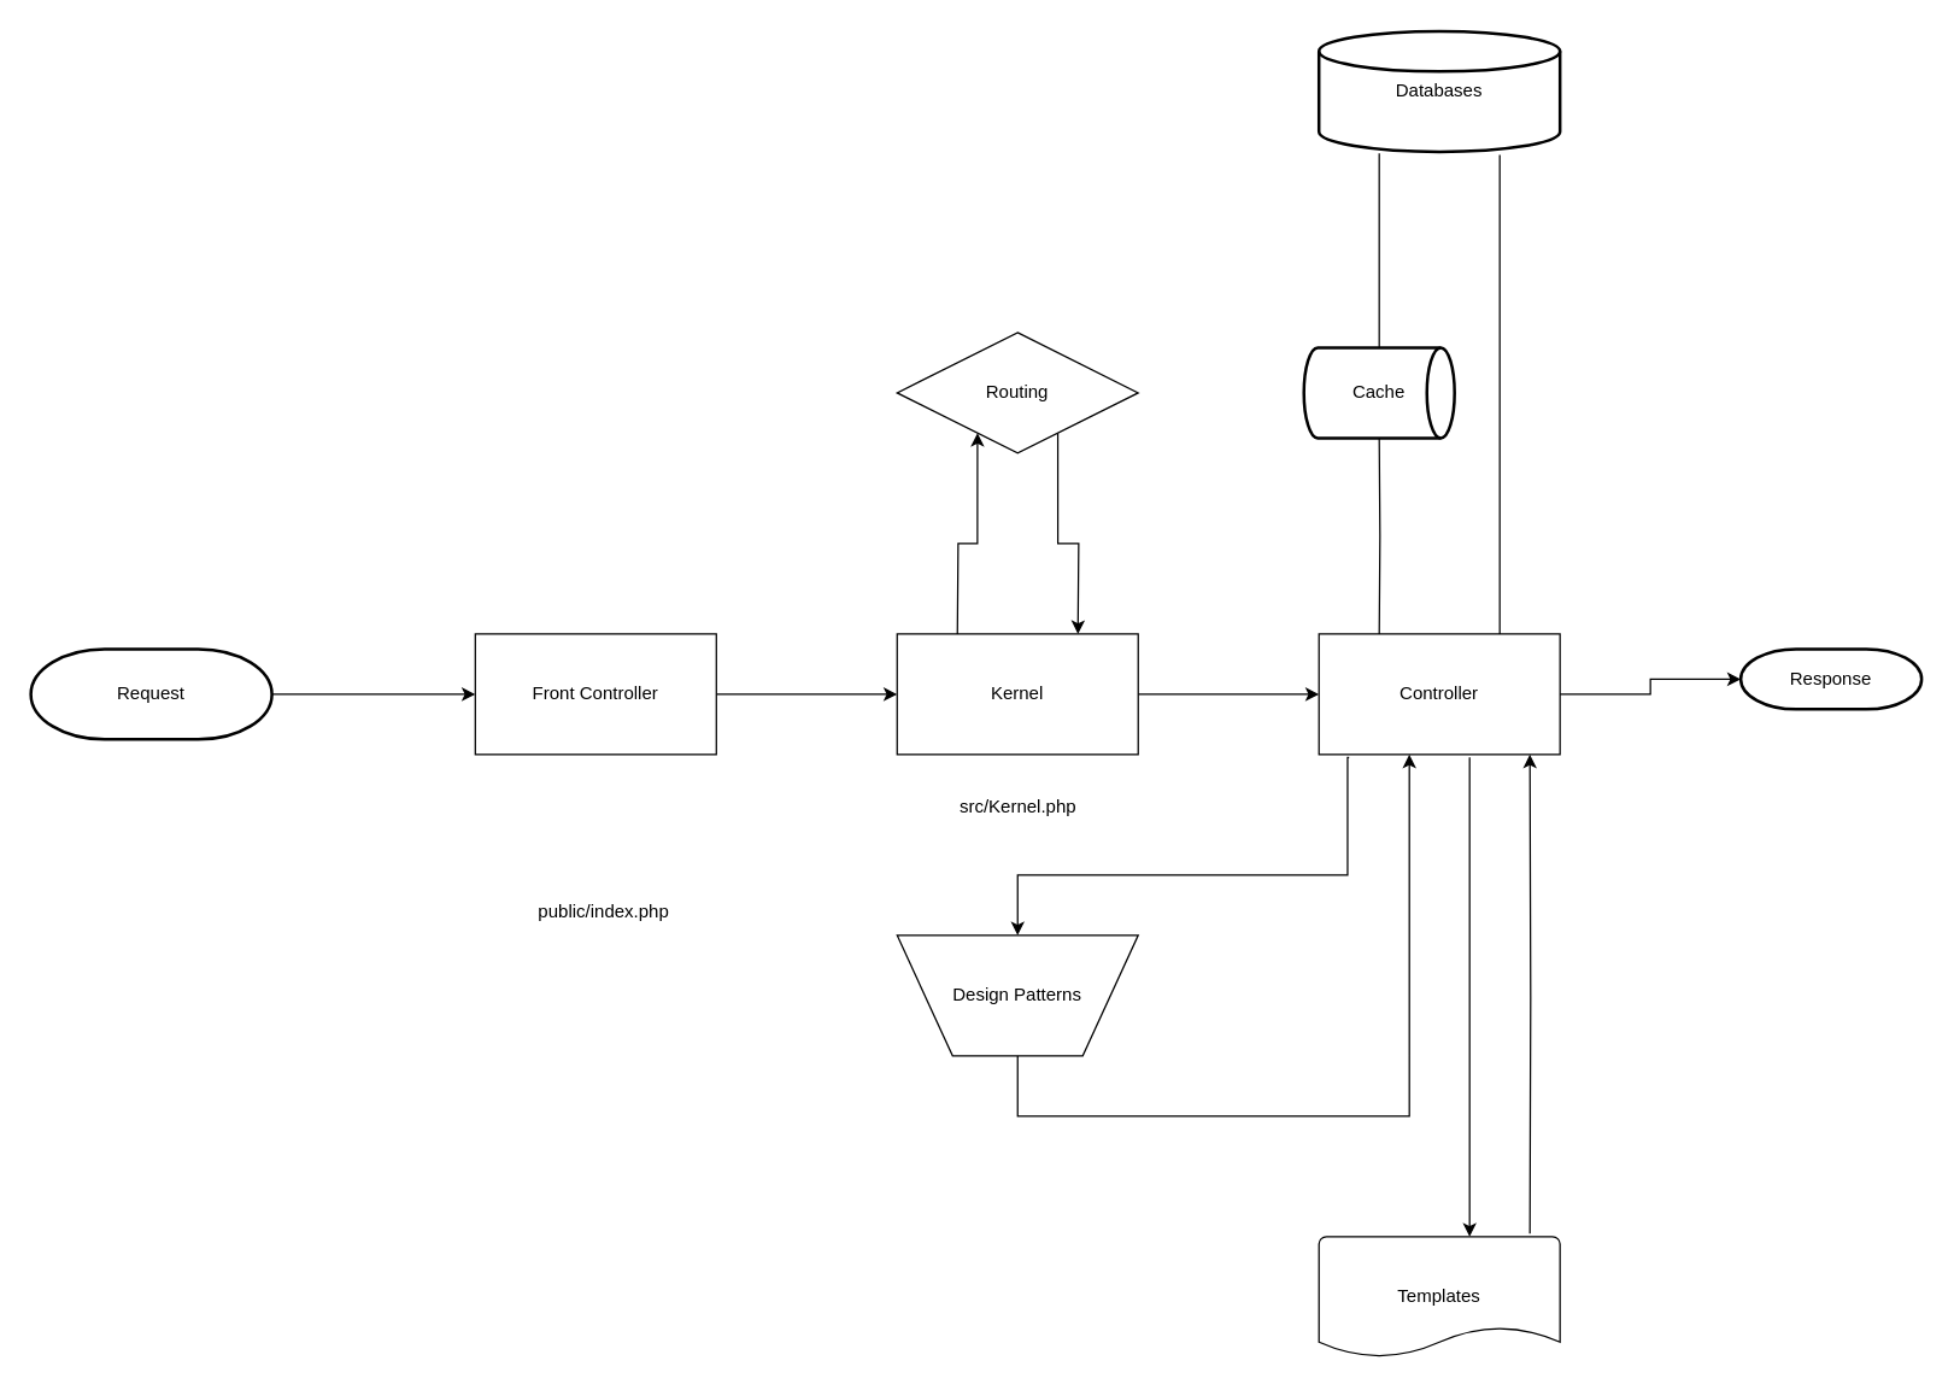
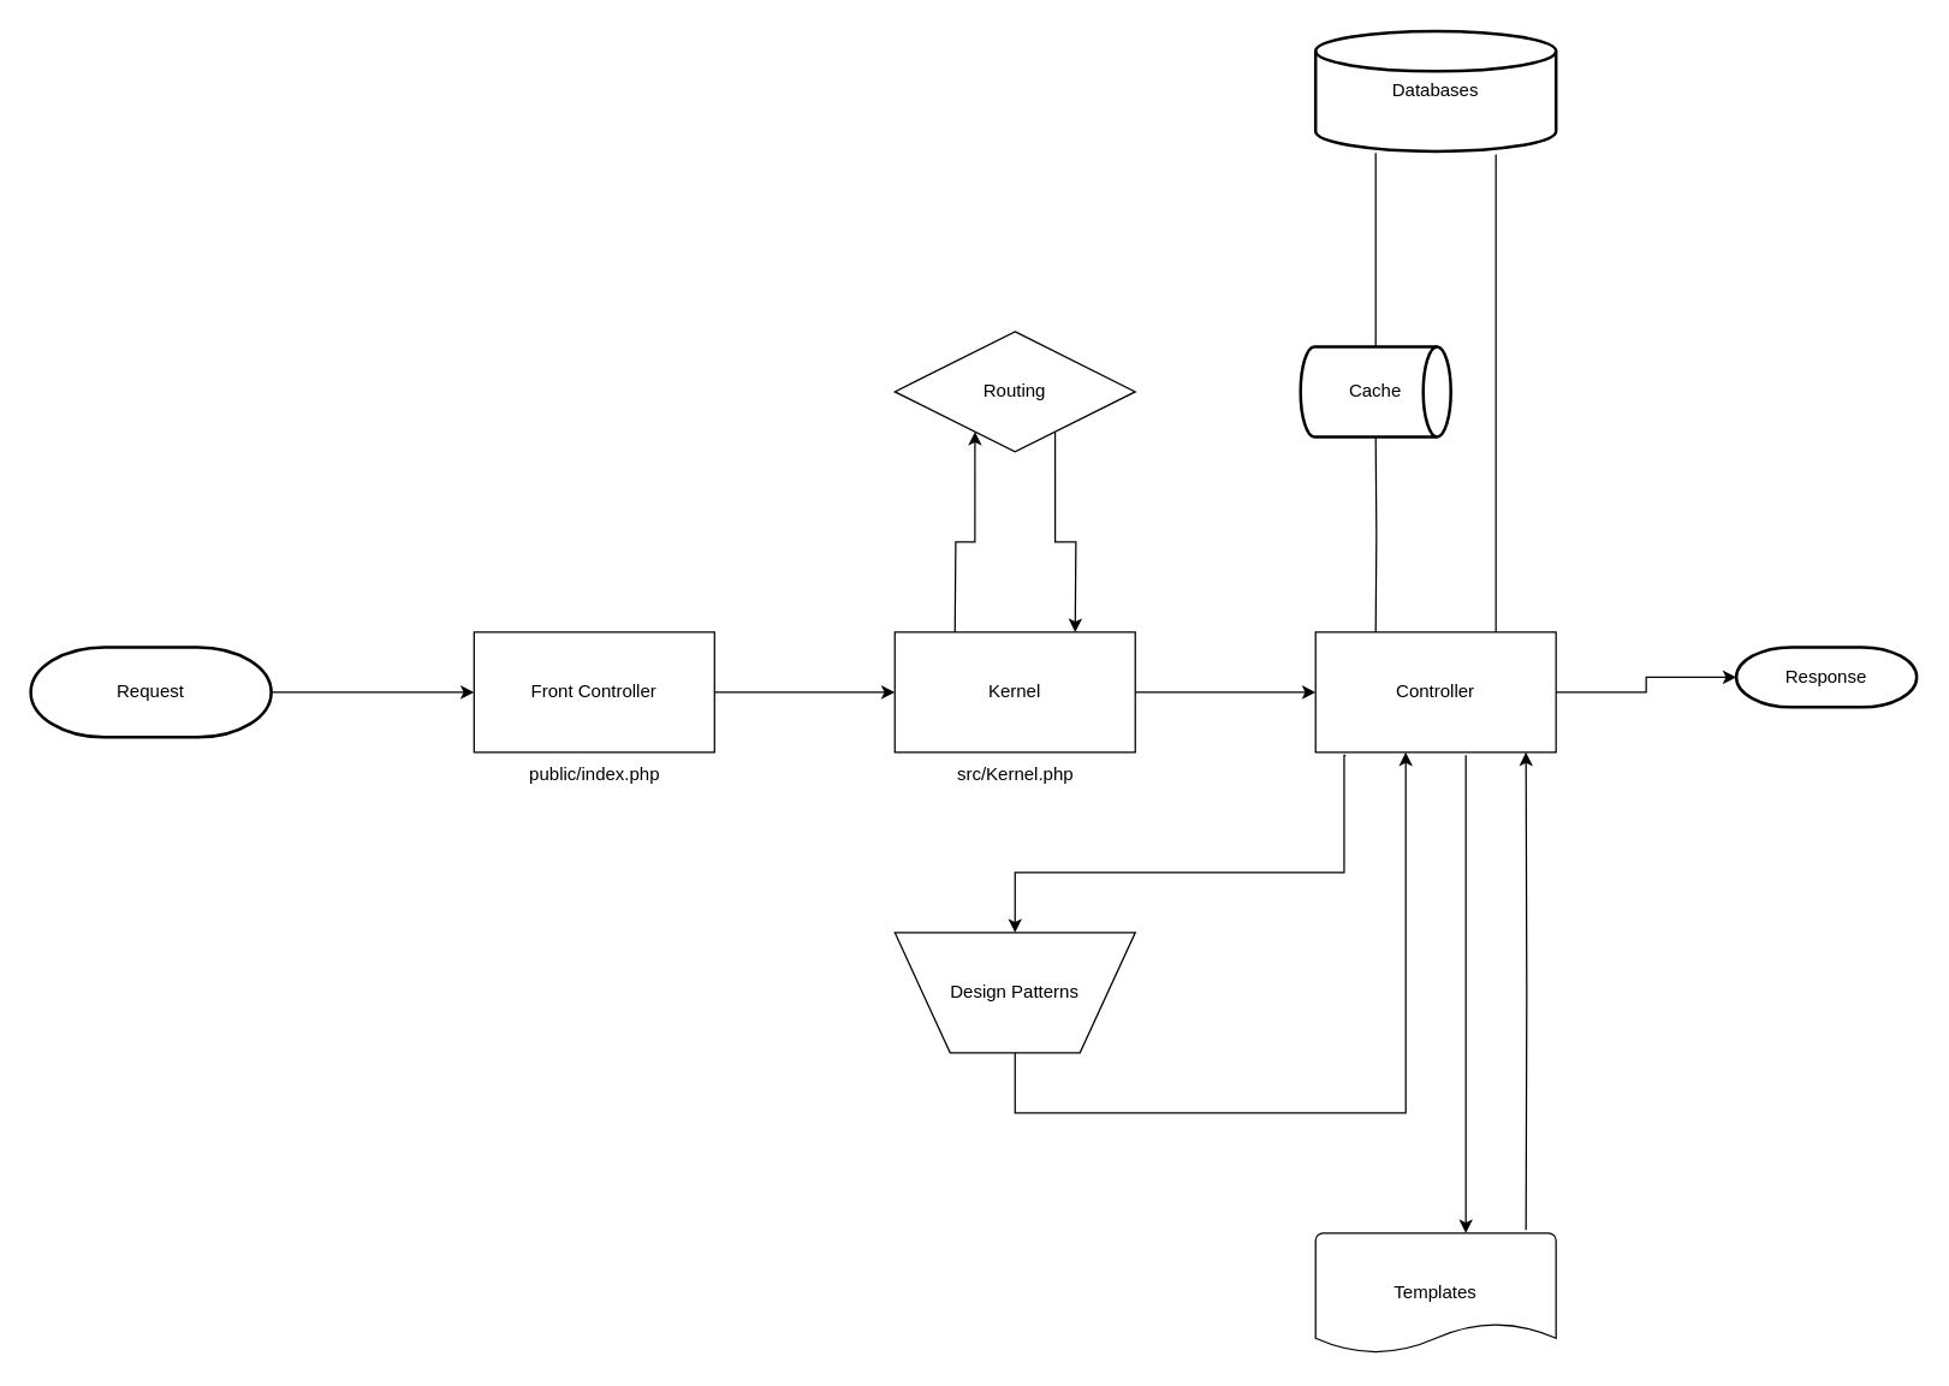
  <mxCell id="0" />
  <mxCell id="1" parent="0" />
  <mxCell id="2" style="edgeStyle=orthogonalEdgeStyle;rounded=0;orthogonalLoop=1;jettySize=auto;html=1;" parent="1" source="3" target="5" edge="1"><mxGeometry relative="1" as="geometry" /></mxCell>
  <mxCell id="3" value="Front Controller" style="rounded=0;whiteSpace=wrap;html=1;" parent="1" vertex="1"><mxGeometry x="315" y="420" width="160" height="80" as="geometry" /></mxCell>
  <mxCell id="4" style="edgeStyle=orthogonalEdgeStyle;rounded=0;orthogonalLoop=1;jettySize=auto;html=1;entryX=0;entryY=0.5;entryDx=0;entryDy=0;exitX=1;exitY=0.5;exitDx=0;exitDy=0;" parent="1" source="5" target="7" edge="1"><mxGeometry relative="1" as="geometry" /></mxCell>
  <mxCell id="5" value="Kernel" style="rounded=0;whiteSpace=wrap;html=1;" parent="1" vertex="1"><mxGeometry x="595" y="420" width="160" height="80" as="geometry" /></mxCell>
  <mxCell id="6" style="edgeStyle=orthogonalEdgeStyle;rounded=0;orthogonalLoop=1;jettySize=auto;html=1;entryX=0.5;entryY=0;entryDx=0;entryDy=0;exitX=0.125;exitY=1.025;exitDx=0;exitDy=0;exitPerimeter=0;" parent="1" source="7" target="20" edge="1"><mxGeometry relative="1" as="geometry"><Array as="points"><mxPoint x="894" y="502" /><mxPoint x="894" y="580" /><mxPoint x="675" y="580" /></Array></mxGeometry></mxCell>
  <mxCell id="7" value="Controller" style="rounded=0;whiteSpace=wrap;html=1;" parent="1" vertex="1"><mxGeometry x="875" y="420" width="160" height="80" as="geometry" /></mxCell>
  <mxCell id="8" style="edgeStyle=orthogonalEdgeStyle;rounded=0;orthogonalLoop=1;jettySize=auto;html=1;entryX=0;entryY=0.5;entryDx=0;entryDy=0;" parent="1" source="9" target="3" edge="1"><mxGeometry relative="1" as="geometry" /></mxCell>
  <mxCell id="9" value="Request" style="strokeWidth=2;html=1;shape=mxgraph.flowchart.terminator;whiteSpace=wrap;" parent="1" vertex="1"><mxGeometry x="20" y="430" width="160" height="60" as="geometry" /></mxCell>
  <mxCell id="10" value="Response" style="strokeWidth=2;html=1;shape=mxgraph.flowchart.terminator;whiteSpace=wrap;" parent="1" vertex="1"><mxGeometry x="1155" y="430" width="120" height="40" as="geometry" /></mxCell>
  <mxCell id="11" style="edgeStyle=orthogonalEdgeStyle;rounded=0;orthogonalLoop=1;jettySize=auto;html=1;entryX=0.75;entryY=0;entryDx=0;entryDy=0;exitX=0.75;exitY=1.025;exitDx=0;exitDy=0;exitPerimeter=0;endArrow=none;endFill=0;" parent="1" source="14" target="7" edge="1"><mxGeometry relative="1" as="geometry"><mxPoint x="955" y="300" as="sourcePoint" /></mxGeometry></mxCell>
- <mxCell id="12" value="public/index.php" style="text;html=1;align=center;verticalAlign=middle;resizable=0;points=[];autosize=1;strokeColor=none;fillColor=none;" parent="1" vertex="1"><mxGeometry x="345" y="590" width="110" height="30" as="geometry" /></mxCell>
- <mxCell id="13" value="src/Kernel.php" style="text;html=1;align=center;verticalAlign=middle;resizable=0;points=[];autosize=1;strokeColor=none;fillColor=none;" parent="1" vertex="1"><mxGeometry x="625" y="520" width="100" height="30" as="geometry" /></mxCell>
+ <mxCell id="12" value="public/index.php" style="text;html=1;align=center;verticalAlign=middle;resizable=0;points=[];autosize=1;strokeColor=none;fillColor=none;" parent="1" vertex="1"><mxGeometry x="340" y="500" width="110" height="30" as="geometry" /></mxCell>
+ <mxCell id="13" value="src/Kernel.php" style="text;html=1;align=center;verticalAlign=middle;resizable=0;points=[];autosize=1;strokeColor=none;fillColor=none;" parent="1" vertex="1"><mxGeometry x="625" y="500" width="100" height="30" as="geometry" /></mxCell>
  <mxCell id="14" value="Databases" style="strokeWidth=2;html=1;shape=mxgraph.flowchart.database;whiteSpace=wrap;" parent="1" vertex="1"><mxGeometry x="875" y="20" width="160" height="80" as="geometry" /></mxCell>
  <mxCell id="15" style="edgeStyle=orthogonalEdgeStyle;rounded=0;orthogonalLoop=1;jettySize=auto;html=1;entryX=0;entryY=0.5;entryDx=0;entryDy=0;entryPerimeter=0;" parent="1" source="7" target="10" edge="1"><mxGeometry relative="1" as="geometry" /></mxCell>
  <mxCell id="16" style="edgeStyle=orthogonalEdgeStyle;rounded=0;orthogonalLoop=1;jettySize=auto;html=1;entryX=0.25;entryY=1;entryDx=0;entryDy=0;exitX=0.25;exitY=0;exitDx=0;exitDy=0;" parent="1" target="18" edge="1"><mxGeometry relative="1" as="geometry"><mxPoint x="635" y="420" as="sourcePoint" /></mxGeometry></mxCell>
  <mxCell id="17" style="edgeStyle=orthogonalEdgeStyle;rounded=0;orthogonalLoop=1;jettySize=auto;html=1;exitX=0.75;exitY=1;exitDx=0;exitDy=0;" parent="1" source="18" edge="1"><mxGeometry relative="1" as="geometry"><mxPoint x="715" y="420" as="targetPoint" /></mxGeometry></mxCell>
  <mxCell id="18" value="Routing" style="rhombus;whiteSpace=wrap;html=1;" parent="1" vertex="1"><mxGeometry x="595" y="220" width="160" height="80" as="geometry" /></mxCell>
  <mxCell id="19" style="edgeStyle=orthogonalEdgeStyle;rounded=0;orthogonalLoop=1;jettySize=auto;html=1;exitX=0.5;exitY=1;exitDx=0;exitDy=0;" parent="1" source="20" edge="1"><mxGeometry relative="1" as="geometry"><mxPoint x="935" y="500" as="targetPoint" /><Array as="points"><mxPoint x="675" y="740" /><mxPoint x="935" y="740" /></Array></mxGeometry></mxCell>
  <mxCell id="20" value="Design Patterns" style="verticalLabelPosition=middle;verticalAlign=middle;html=1;shape=trapezoid;perimeter=trapezoidPerimeter;whiteSpace=wrap;size=0.23;arcSize=10;flipV=1;labelPosition=center;align=center;" parent="1" vertex="1"><mxGeometry x="595" y="620" width="160" height="80" as="geometry" /></mxCell>
  <mxCell id="21" style="edgeStyle=orthogonalEdgeStyle;rounded=0;orthogonalLoop=1;jettySize=auto;html=1;entryX=0.25;entryY=1.013;entryDx=0;entryDy=0;entryPerimeter=0;endArrow=none;endFill=0;exitX=0.5;exitY=0;exitDx=0;exitDy=0;exitPerimeter=0;" parent="1" source="22" edge="1"><mxGeometry relative="1" as="geometry"><mxPoint x="755" y="260" as="sourcePoint" /><mxPoint x="915" y="101" as="targetPoint" /></mxGeometry></mxCell>
  <mxCell id="22" value="Cache" style="strokeWidth=2;html=1;shape=mxgraph.flowchart.direct_data;whiteSpace=wrap;" parent="1" vertex="1"><mxGeometry x="865" y="230" width="100" height="60" as="geometry" /></mxCell>
  <mxCell id="23" style="edgeStyle=orthogonalEdgeStyle;rounded=0;orthogonalLoop=1;jettySize=auto;html=1;entryX=0.5;entryY=1;entryDx=0;entryDy=0;entryPerimeter=0;exitX=0.25;exitY=0;exitDx=0;exitDy=0;endArrow=none;endFill=0;" parent="1" target="22" edge="1"><mxGeometry relative="1" as="geometry"><mxPoint x="915" y="420" as="sourcePoint" /></mxGeometry></mxCell>
  <mxCell id="24" value="Templates" style="strokeWidth=1;html=1;shape=mxgraph.flowchart.document2;whiteSpace=wrap;size=0.25;" parent="1" vertex="1"><mxGeometry x="875" y="820" width="160" height="80" as="geometry" /></mxCell>
  <mxCell id="25" style="edgeStyle=orthogonalEdgeStyle;rounded=0;orthogonalLoop=1;jettySize=auto;html=1;startArrow=classic;startFill=1;endArrow=none;endFill=0;entryX=0.875;entryY=-0.025;entryDx=0;entryDy=0;entryPerimeter=0;" parent="1" target="24" edge="1"><mxGeometry relative="1" as="geometry"><mxPoint x="1015" y="500" as="sourcePoint" /><mxPoint x="1165" y="670" as="targetPoint" /></mxGeometry></mxCell>
  <mxCell id="26" style="edgeStyle=orthogonalEdgeStyle;rounded=0;orthogonalLoop=1;jettySize=auto;html=1;exitX=0.625;exitY=1.025;exitDx=0;exitDy=0;exitPerimeter=0;" parent="1" source="7" edge="1"><mxGeometry relative="1" as="geometry"><mxPoint x="975" y="820" as="targetPoint" /></mxGeometry></mxCell>
